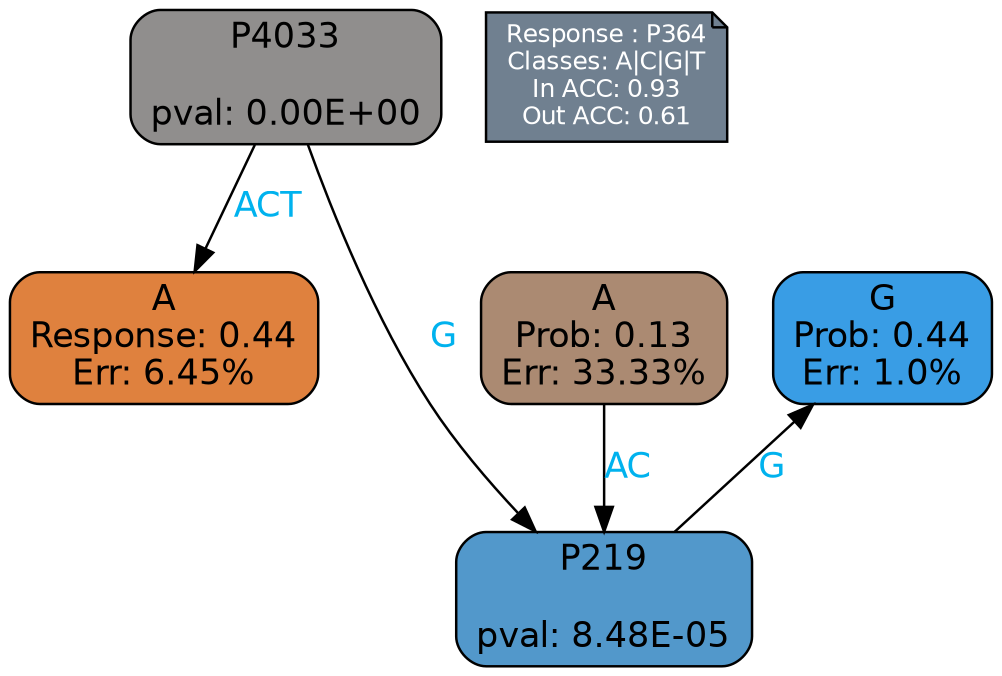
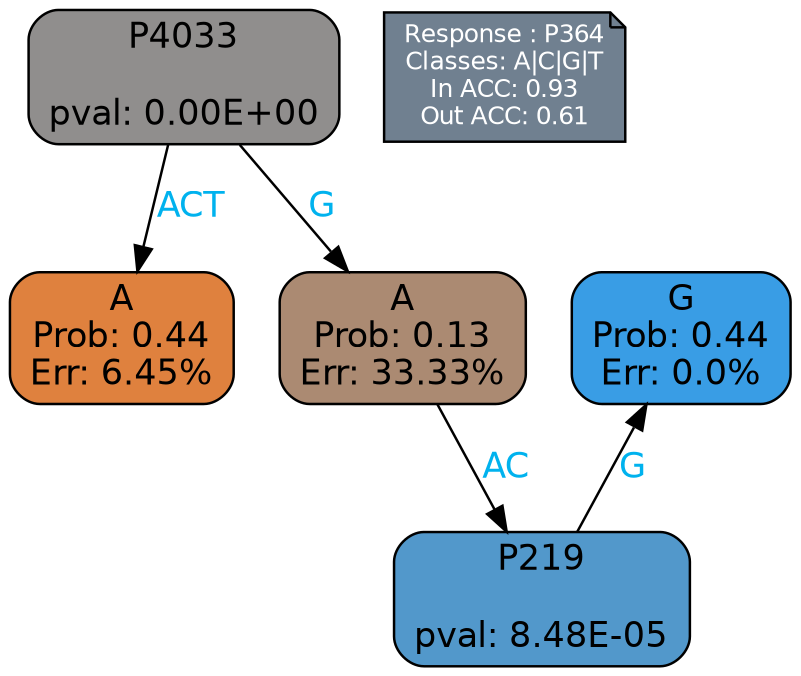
  digraph {
    ranksep=equally
    splines=polylines
    node [color=black fontname=helvetica shape=box style="filled, rounded"]
    edge [fontcolor=deepskyblue2 fontname=helvetica]
-   n1 [fillcolor="#df813e" label="A\nResponse: 0.44\nErr: 6.45%"]
+   n1 [fillcolor="#df813e" label="A\nProb: 0.44\nErr: 6.45%"]
    n2 [fillcolor="#ab8a72" label="A\nProb: 0.13\nErr: 33.33%"]
-   n3 [fillcolor="#399de5" label="G\nProb: 0.44\nErr: 1.0%"]
+   n3 [fillcolor="#399de5" label="G\nProb: 0.44\nErr: 0.0%"]
    n4 [align=left fillcolor=slategray fontcolor=white fontsize=10 label="Response : P364\nClasses: A|C|G|T\nIn ACC: 0.93\nOut ACC: 0.61\n" shape=note style=filled]
    n5 [fillcolor="#908e8d" label="P4033\n\npval: 0.00E+00"]
    n6 [fillcolor="#5298cb" label="P219\n\npval: 8.48E-05"]
    subgraph sub_1 {
      rank=same
      n1
      n2
      n3
    }
    subgraph sub_2 {
      rank=same
      n4
      n5
    }
    n2 -> n6 [label=AC]
    n5 -> n1 [label=ACT]
-   n5 -> n6 [label=G]
+   n5 -> n2 [label=G]
    n6 -> n3 [label=G]
  }
